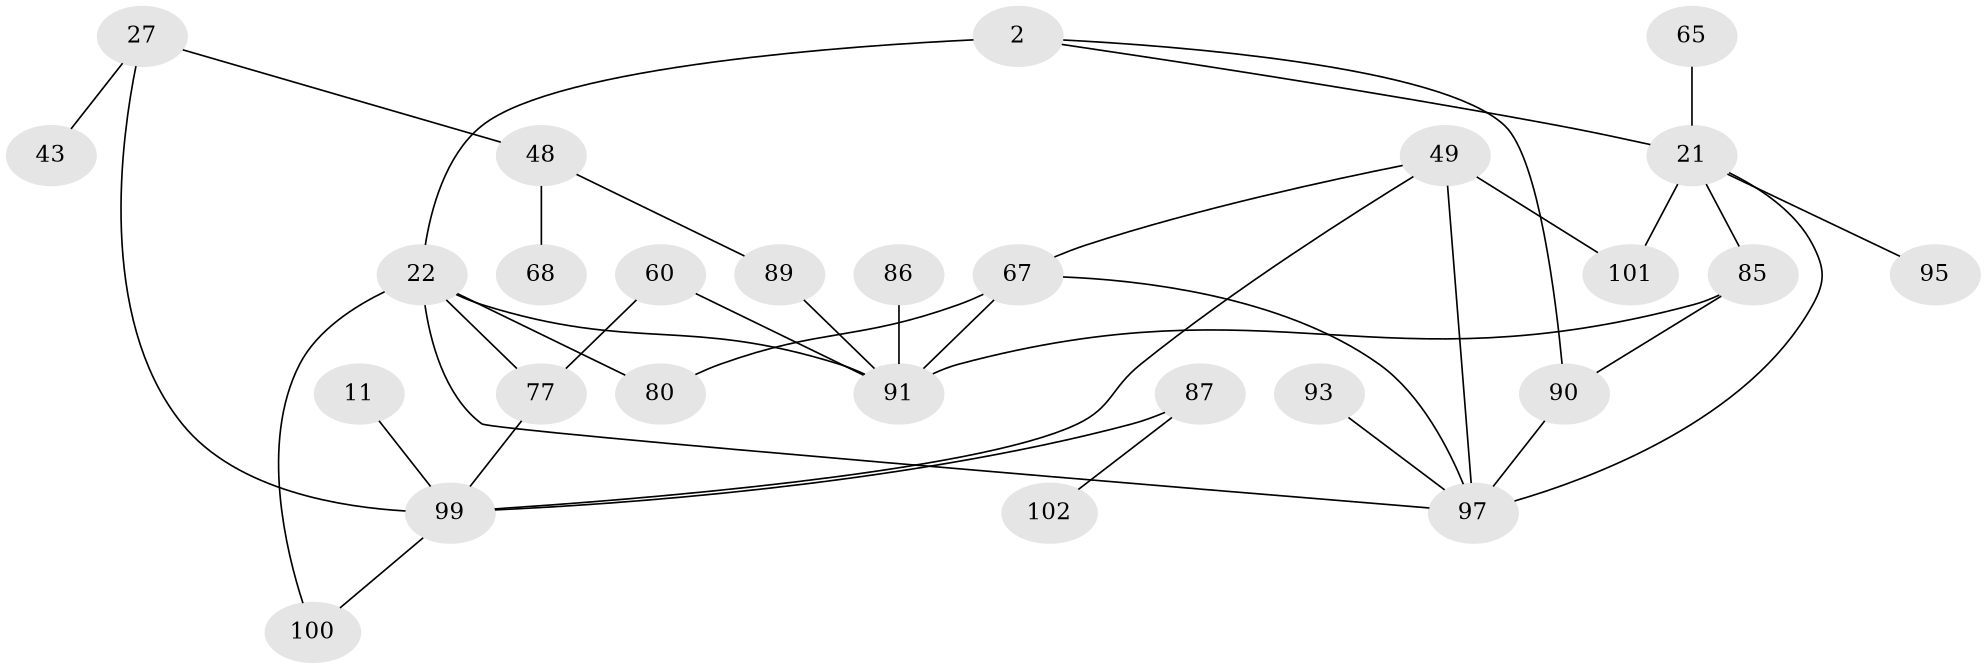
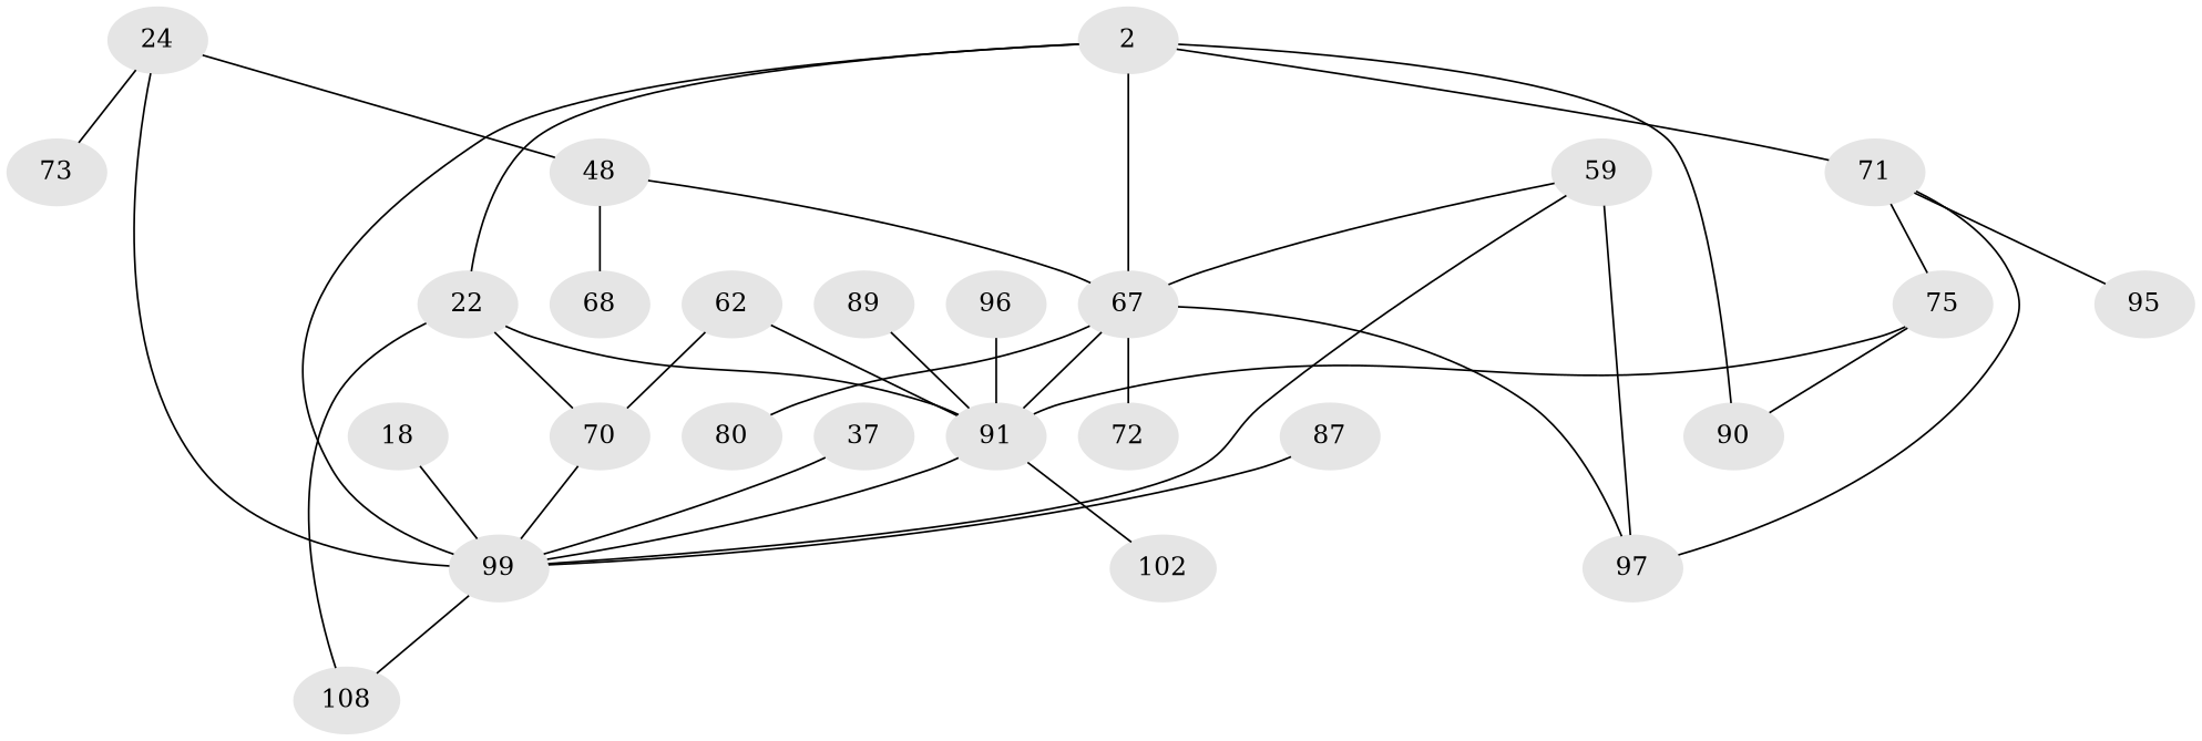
  graph {
    node [color=gray90 style=filled]
    22 [super="+1"]
-   77 [super="+36+53"]
+   77 [super="+36+53" label=70]
    80 [super="+39+17"]
    91 [super="+19+60+74+82"]
    97 [super="+94+78+92"]
-   100 [super="+84"]
+   100 [super="+84" label=108]
    2
    67 [super="+9+59+50+31"]
-   71 [super="+14+70+11" label=21]
+   71 [super="+14+70+11"]
    90 [super="+6"]
    99 [super="+8+15+96+98+83"]
-   101 [super="+44"]
-   85 [super="+79"]
+   72
+   85 [super="+79" label=75]
    95
-   18 [label=11]
+   18
    102
    48 [super="+12"]
    n19 [label=68 super="+69"]
-   27
-   73 [super="+46" label=43]
-   49 [super="+13+23+29"]
-   62 [super="+61" label=60]
-   65
-   86
+   27 [label=24]
+   73 [super="+46"]
+   37
+   49 [super="+13+23+29" label=59]
+   62 [super="+61"]
+   86 [label=96]
    87
    89
-   93
    22 -- 77
-   22 -- 80 [weight=2]
    22 -- 91 [weight=3]
-   22 -- 97
    22 -- 100
    77 -- 99
-   87 -- 102
+   91 -- 99 [weight=2]
+   91 -- 102
    2 -- 22 [weight=2]
+   2 -- 67 [weight=4]
    2 -- 71 [weight=2]
    2 -- 90
+   2 -- 99 [weight=3]
    67 -- 80
    67 -- 91 [weight=2]
    67 -- 97
+   67 -- 72
    71 -- 97
-   71 -- 101
    71 -- 85
    71 -- 95
-   90 -- 97
    99 -- 100
    85 -- 91 [weight=2]
    85 -- 90
    18 -- 99
-   48 -- 89
+   48 -- 67
    48 -- n19
    27 -- 99 [weight=2]
    27 -- 48 [weight=2]
    27 -- 73 [weight=2]
+   37 -- 99
    49 -- 97 [weight=3]
    49 -- 67
    49 -- 99 [weight=2]
-   49 -- 101
    62 -- 77
    62 -- 91
-   65 -- 71
    86 -- 91
    87 -- 99
    89 -- 91
-   93 -- 97
  }
